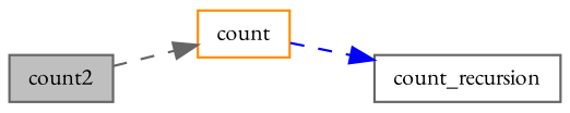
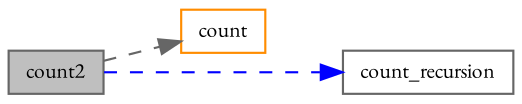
  digraph {
    fontname="EB Garamond"
    rankdir=LR
    node [color=gray40 fillcolor=white fontname="EB Garamond" fontsize=10 shape=record style=filled]
    edge [fontname="EB Garamond" fontsize=10 labelfontname=Helvetica labelfontsize=10 style=dashed]
    n1 [fillcolor=grey75 fontcolor=black height=0.2 label=count2 width=0.4]
    n2 [color=darkorange height=0.2 label=count width=0.4]
    n3 [height=0.2 label=count_recursion width=0.4]
    n1 -> n2 [color=gray40]
-   n2 -> n3 [color=blue]
+   n1 -> n3 [color=blue]
  }
